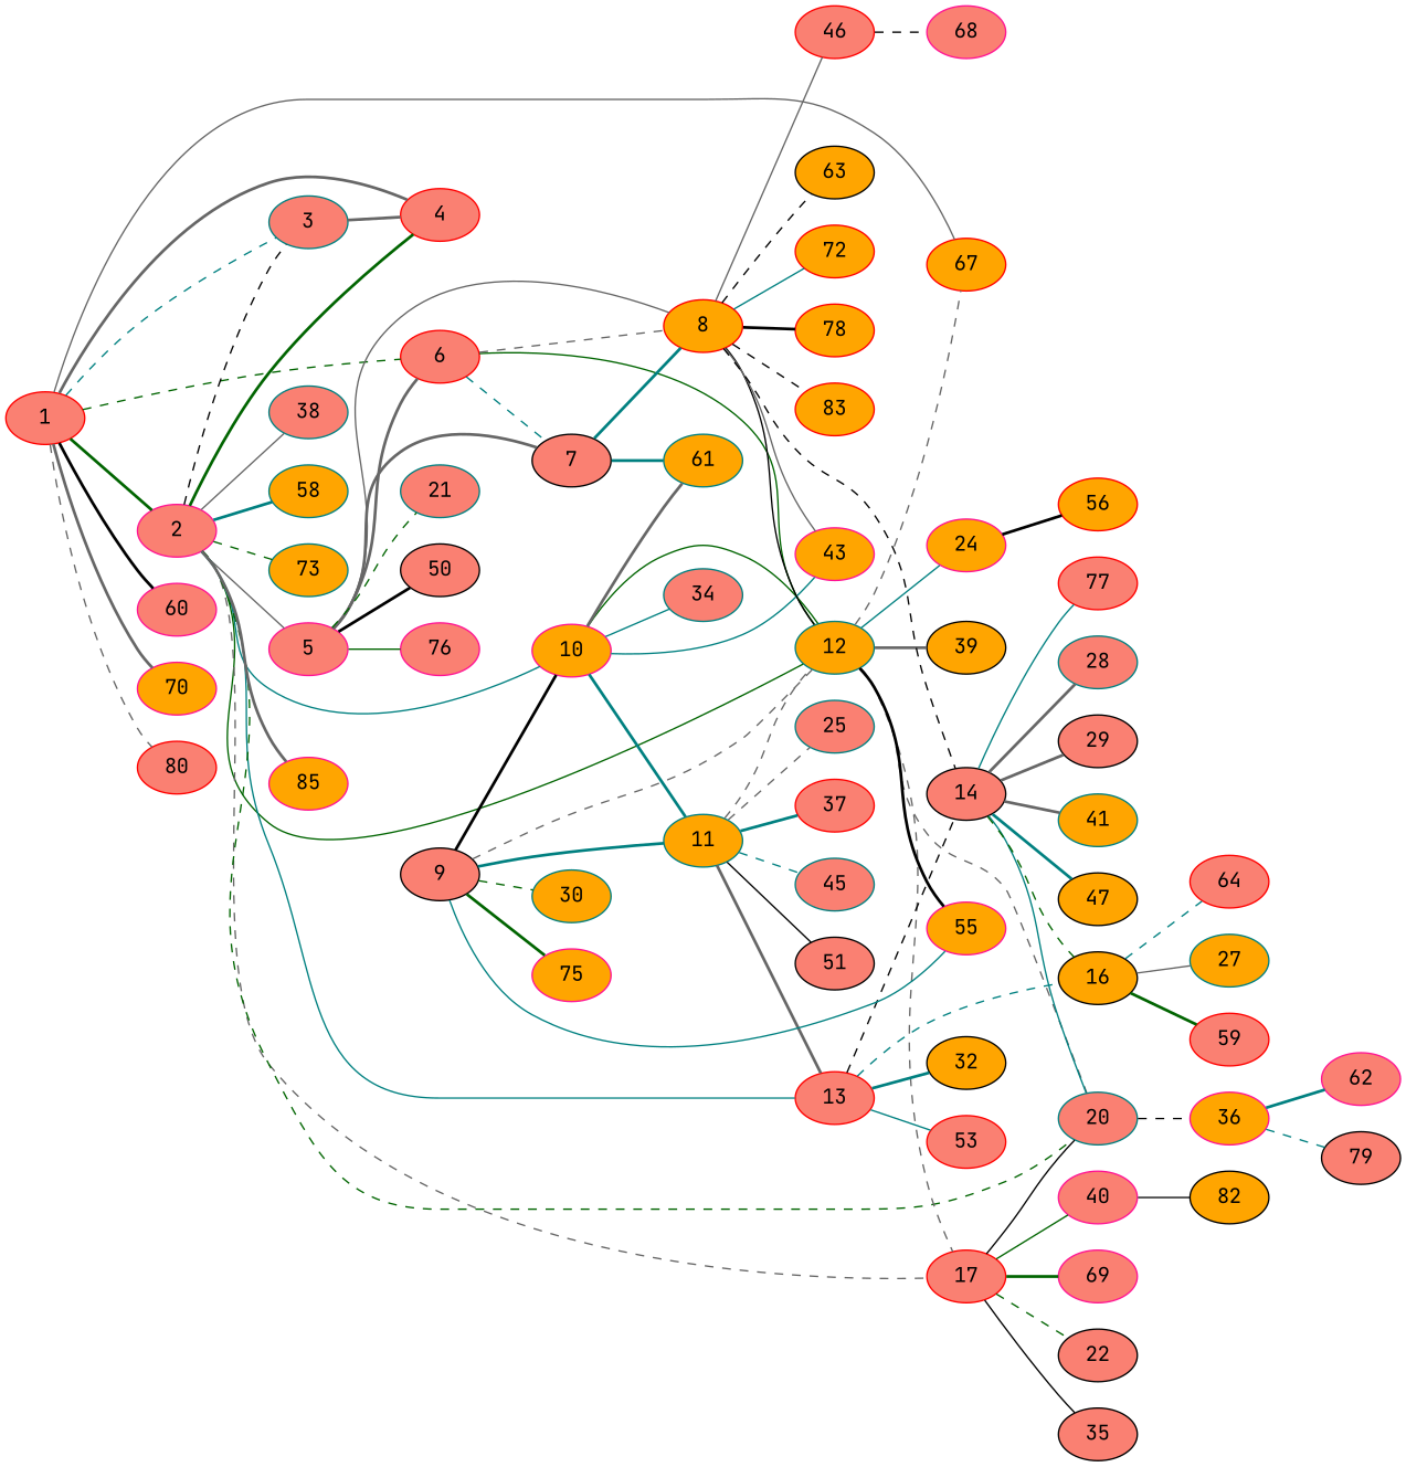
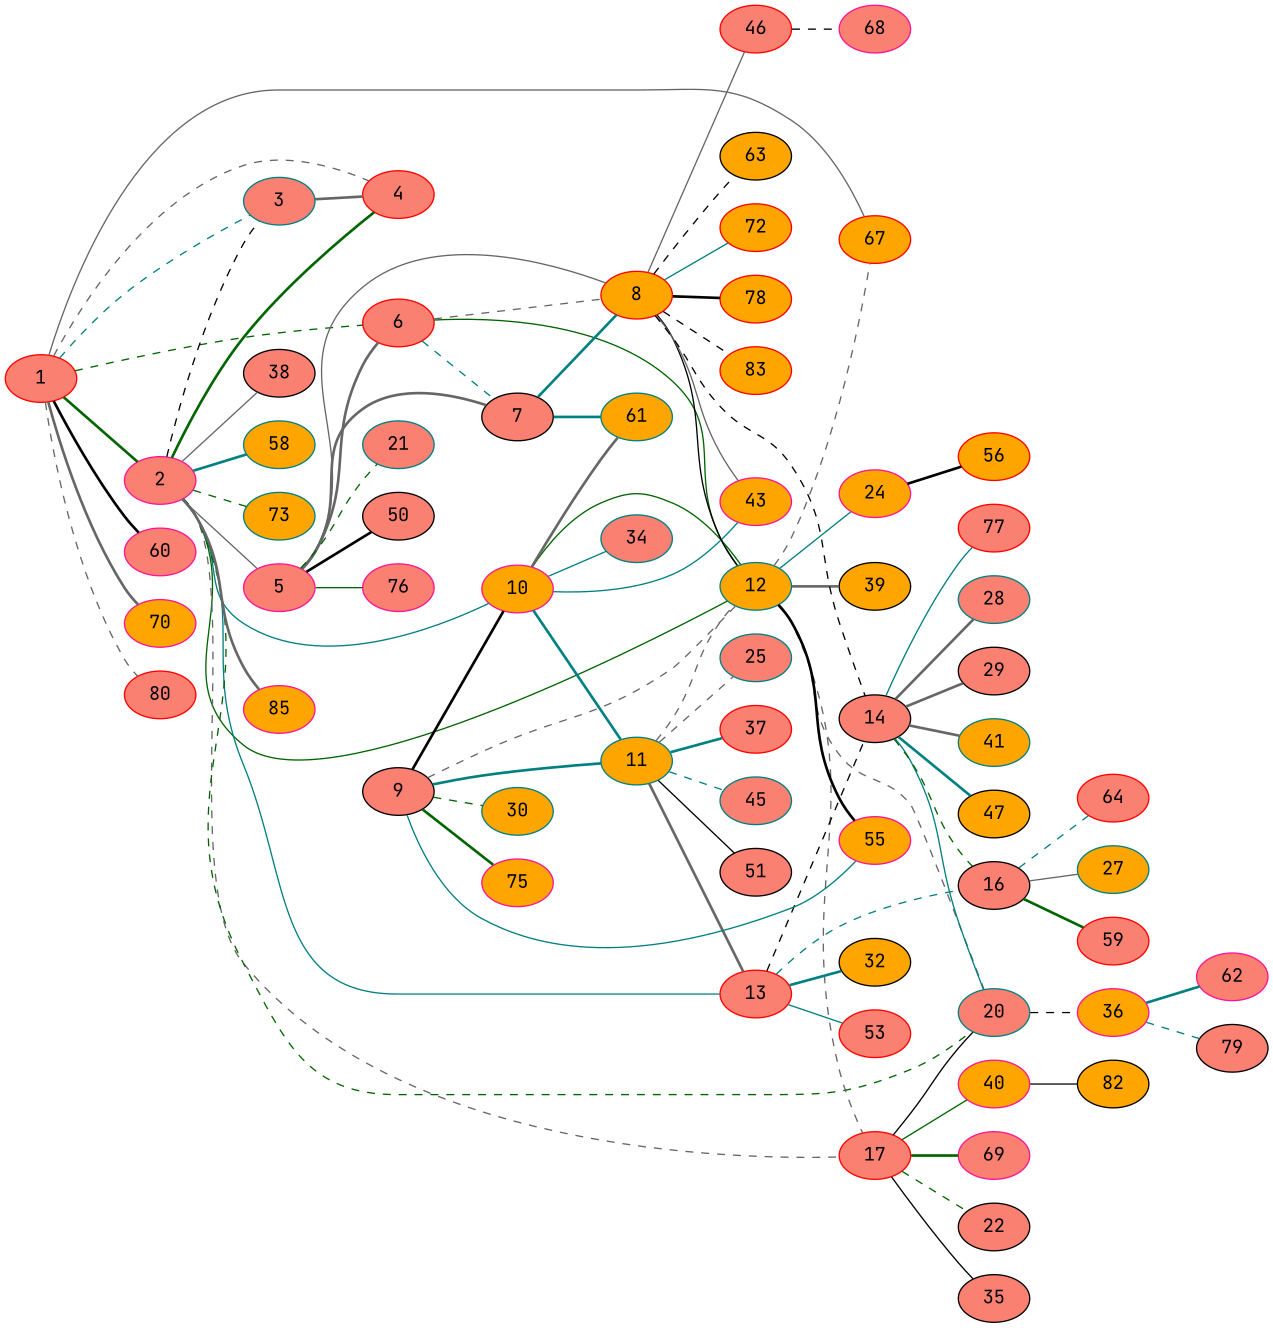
  graph {
    fontname="JetBrains Mono"
    rankdir=LR
    node [color=red fillcolor=salmon fontname="JetBrains Mono" style=filled]
    edge [color=gray40 fontname="JetBrains Mono" style=bold]
    1 [super="+31"]
    2 [color=deeppink super="+19"]
    3 [color=teal]
    4
    6 [super="+52"]
    60 [color=deeppink]
    67 [fillcolor=orange]
    70 [color=deeppink fillcolor=orange]
    80
    5 [color=deeppink super="+23"]
    10 [color=deeppink fillcolor=orange super="+66"]
    12 [color=teal fillcolor=orange super="+18"]
    13 [super="+26"]
    17 [super="+33"]
    20 [color=teal]
-   38 [color=teal]
+   38 [color=black]
    58 [color=teal fillcolor=orange]
    73 [color=teal fillcolor=orange]
    85 [color=deeppink fillcolor=orange]
    7 [color=black super="+74"]
    8 [fillcolor=orange super="+44"]
    21 [color=teal]
    50 [color=black]
    n24 [color=deeppink label=76]
    61 [color=teal fillcolor=orange]
    43 [color=deeppink fillcolor=orange]
    11 [color=teal fillcolor=orange super="+81"]
    34 [color=teal]
    55 [color=deeppink fillcolor=orange]
    24 [color=deeppink fillcolor=orange super="+84"]
    39 [color=black fillcolor=orange super="+57"]
    14 [color=black super="+15"]
-   16 [color=black fillcolor=orange super="+48"]
+   16 [color=black super="+48"]
    32 [color=black fillcolor=orange]
    53
    22 [color=black]
    35 [color=black super="+65"]
-   40 [color=deeppink super="+49"]
+   40 [color=deeppink fillcolor=orange super="+49"]
    69 [color=deeppink]
    36 [color=deeppink fillcolor=orange super="+42"]
    46 [super="+76"]
    63 [color=black fillcolor=orange]
    72 [fillcolor=orange]
    78 [fillcolor=orange]
    83 [fillcolor=orange]
    28 [color=teal]
    29 [color=black]
    41 [color=teal fillcolor=orange]
    47 [color=black fillcolor=orange]
    77
    68 [color=deeppink]
    9 [color=black super="+54"]
    30 [color=teal fillcolor=orange]
    75 [color=deeppink fillcolor=orange]
    25 [color=teal]
    37
    45 [color=teal]
    51 [color=black]
    56 [fillcolor=orange]
    27 [color=teal fillcolor=orange]
    59
    64
    82 [color=black fillcolor=orange]
    62 [color=deeppink]
    79 [color=black]
    1 -- 2 [color=darkgreen]
    1 -- 3 [color=teal style=dashed]
-   1 -- 4
+   1 -- 4 [style=dashed]
    1 -- 6 [color=darkgreen style=dashed]
    1 -- 60 [color=black]
    1 -- 67 [style=solid]
    1 -- 70
    1 -- 80 [style=dashed]
    2 -- 3 [color=black style=dashed]
    2 -- 4 [color=darkgreen]
    2 -- 5 [style=solid]
    2 -- 10 [color=teal style=solid]
    2 -- 12 [color=darkgreen style=solid]
    2 -- 13 [color=teal style=solid]
    2 -- 17 [style=dashed]
    2 -- 20 [color=darkgreen style=dashed]
    2 -- 38 [style=solid]
    2 -- 58 [color=teal]
    2 -- 73 [color=darkgreen style=dashed]
    2 -- 85
    3 -- 4
    6 -- 12 [color=darkgreen style=solid]
    6 -- 7 [color=teal style=dashed]
    6 -- 8 [style=dashed]
    5 -- 6
    5 -- 7
    5 -- 8 [style=solid]
    5 -- 21 [color=darkgreen style=dashed]
    5 -- 50 [color=black]
    5 -- n24 [color=darkgreen style=solid]
    10 -- 12 [color=darkgreen style=solid]
    10 -- 61
    10 -- 43 [color=teal style=solid]
    10 -- 11 [color=teal]
    10 -- 34 [color=teal style=solid]
    12 -- 67 [style=dashed]
    12 -- 17 [style=dashed]
    12 -- 20 [style=dashed]
    12 -- 55 [color=black]
    12 -- 24 [color=teal style=solid]
    12 -- 39
    13 -- 14 [color=black style=dashed weight=2]
    13 -- 16 [color=teal style=dashed]
    13 -- 32 [color=teal]
    13 -- 53 [color=teal style=solid]
    17 -- 20 [color=black style=solid]
    17 -- 22 [color=darkgreen style=dashed]
    17 -- 35 [color=black style=solid]
    17 -- 40 [color=darkgreen style=solid]
    17 -- 69 [color=darkgreen]
    20 -- 36 [color=black style=dashed]
    7 -- 8 [color=teal]
    7 -- 61 [color=teal]
    8 -- 12 [color=black style=solid]
    8 -- 43 [style=solid]
    8 -- 14 [color=black style=dashed]
    8 -- 46 [style=solid]
    8 -- 63 [color=black style=dashed]
    8 -- 72 [color=teal style=solid]
    8 -- 78 [color=black]
    8 -- 83 [color=black style=dashed]
    11 -- 12 [style=dashed]
    11 -- 13
    11 -- 25 [style=dashed]
    11 -- 37 [color=teal]
    11 -- 45 [color=teal style=dashed]
    11 -- 51 [color=black style=solid]
    24 -- 56 [color=black]
    14 -- 20 [color=teal style=solid]
    14 -- 16 [color=darkgreen style=dashed weight=2]
    14 -- 28
    14 -- 29
    14 -- 41
    14 -- 47 [color=teal]
    14 -- 77 [color=teal style=solid]
    16 -- 27 [style=solid]
    16 -- 59 [color=darkgreen]
    16 -- 64 [color=teal style=dashed]
    40 -- 82 [color=black style=solid]
    36 -- 62 [color=teal]
    36 -- 79 [color=teal style=dashed]
    46 -- 68 [color=black style=dashed]
    9 -- 10 [color=black]
    9 -- 12 [style=dashed]
    9 -- 11 [color=teal]
    9 -- 55 [color=teal style=solid]
    9 -- 30 [color=darkgreen style=dashed]
    9 -- 75 [color=darkgreen]
  }
